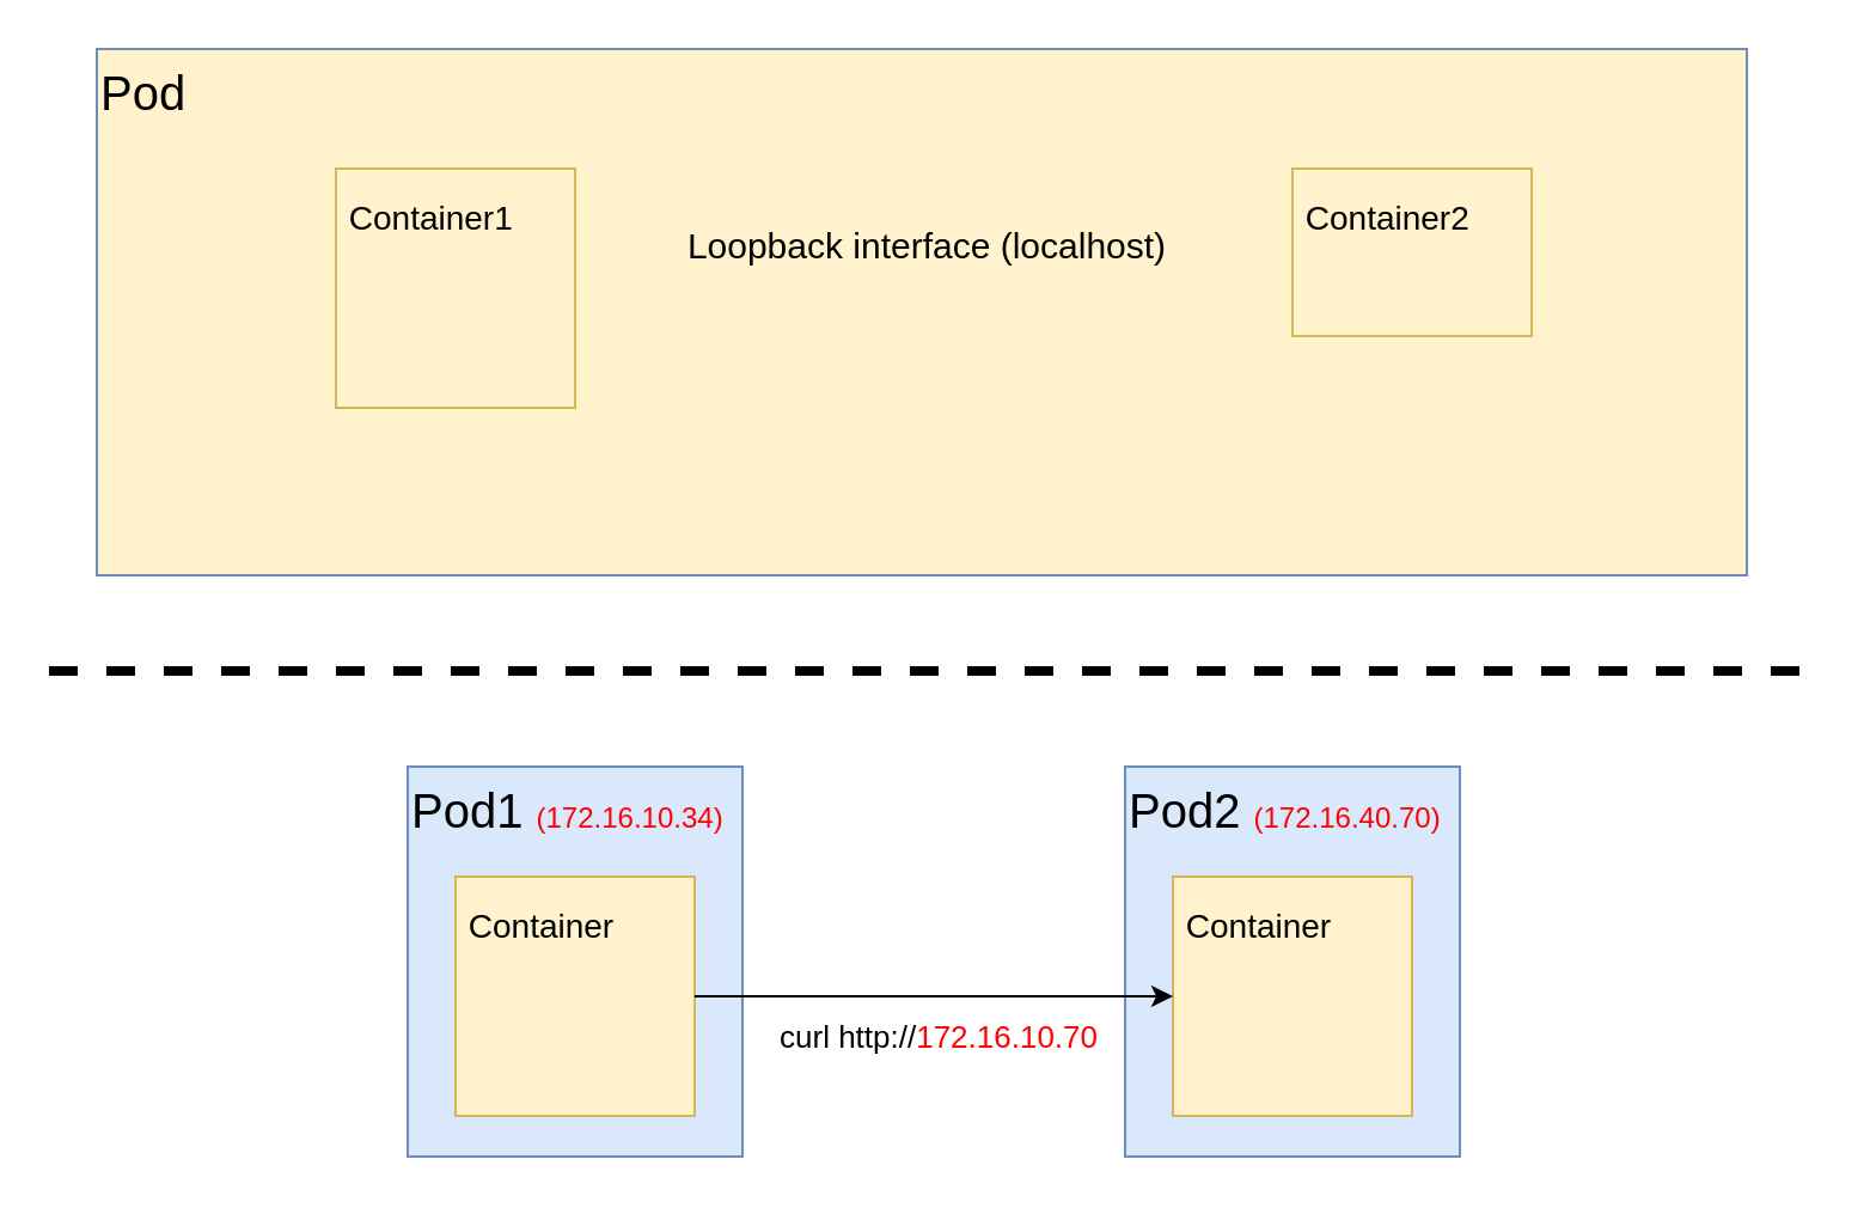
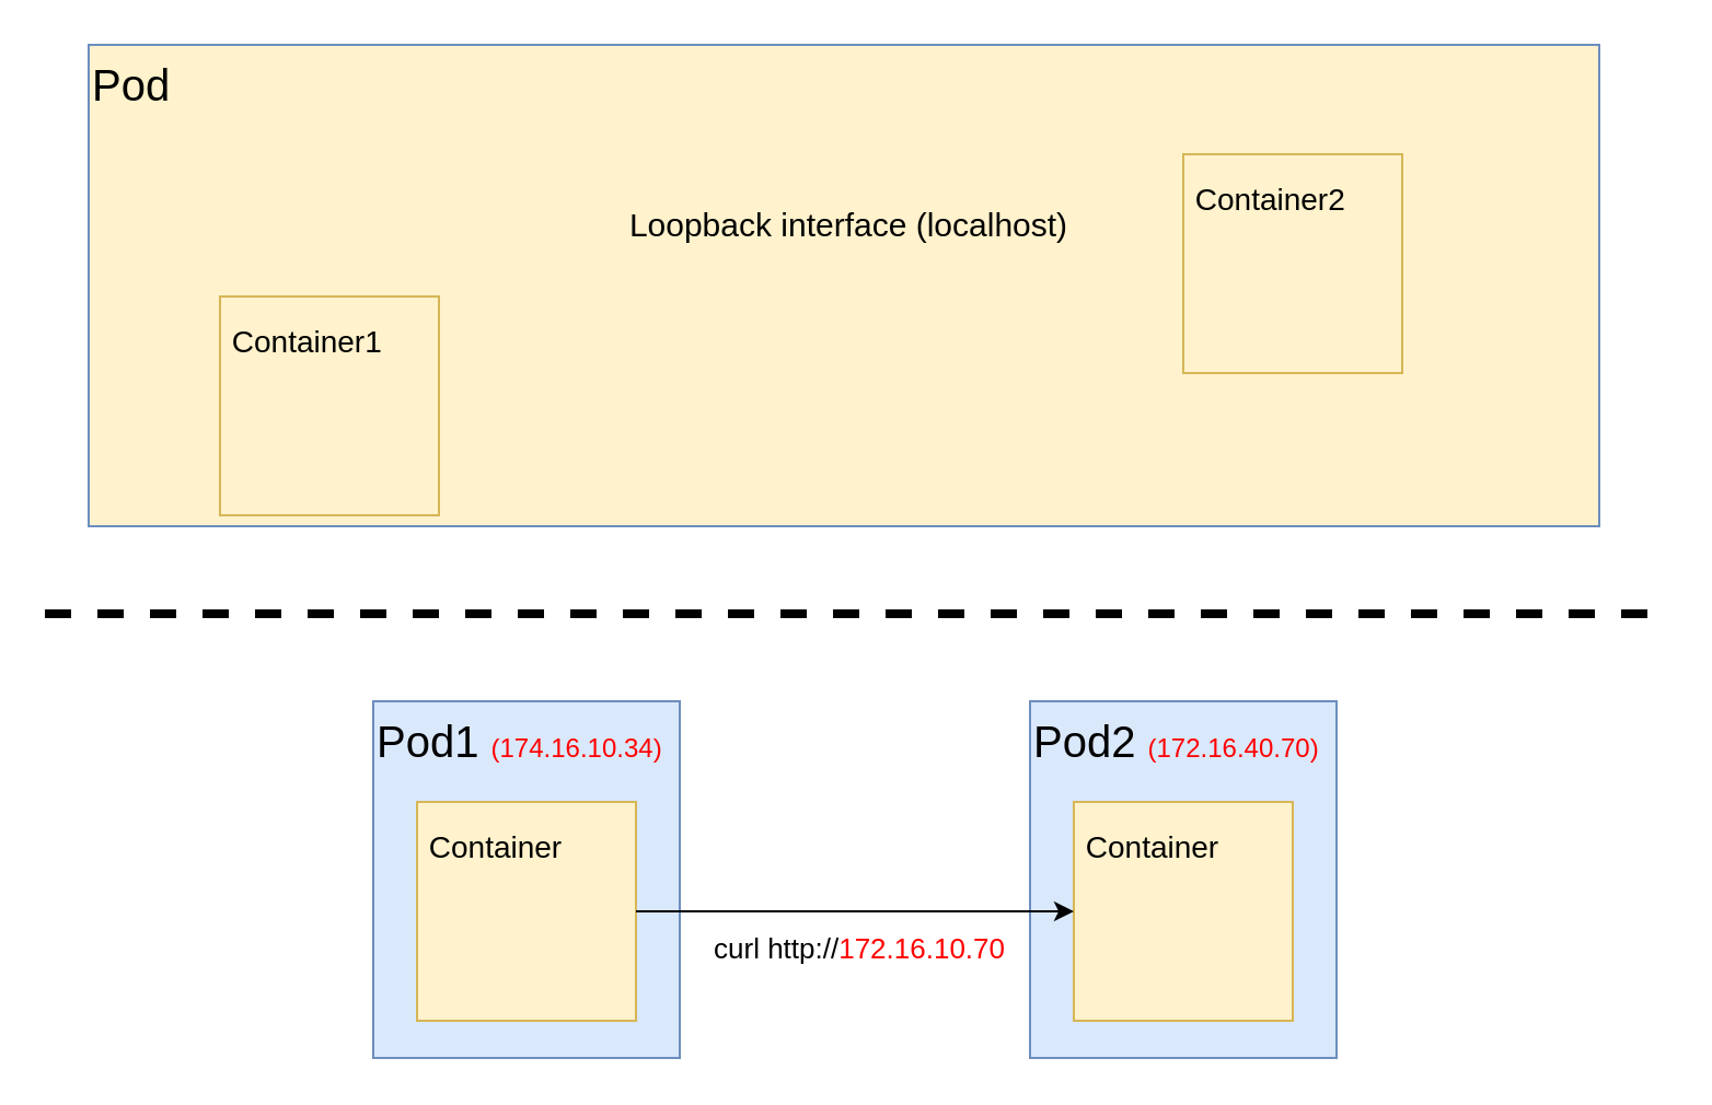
  <mxCell id="0" />
  <mxCell id="1" parent="0" />
  <mxCell id="2" value="Pod" style="rounded=0;whiteSpace=wrap;html=1;fillColor=#fff2cc;strokeColor=#6c8ebf;align=left;verticalAlign=top;fontSize=20;" vertex="1" parent="1"><mxGeometry x="40" y="20" width="690" height="220" as="geometry" /></mxCell>
- <mxCell id="3" value="&lt;font style=&quot;font-size: 14px&quot;&gt;&amp;nbsp;Container1&lt;/font&gt;" style="whiteSpace=wrap;html=1;aspect=fixed;fontSize=20;fillColor=#fff2cc;strokeColor=#d6b656;verticalAlign=top;align=left;" vertex="1" parent="1"><mxGeometry x="140" y="70" width="100" height="100" as="geometry" /></mxCell>
- <mxCell id="4" value="&lt;font style=&quot;font-size: 14px&quot;&gt;&amp;nbsp;Container2&lt;br&gt;&lt;/font&gt;" style="whiteSpace=wrap;html=1;aspect=fixed;fontSize=20;fillColor=#fff2cc;strokeColor=#d6b656;verticalAlign=top;align=left;" vertex="1" parent="1"><mxGeometry x="540" y="70" width="100" height="70" as="geometry" /></mxCell>
+ <mxCell id="3" value="&lt;font style=&quot;font-size: 14px&quot;&gt;&amp;nbsp;Container1&lt;/font&gt;" style="whiteSpace=wrap;html=1;aspect=fixed;fontSize=20;fillColor=#fff2cc;strokeColor=#d6b656;verticalAlign=top;align=left;" vertex="1" parent="1"><mxGeometry x="100" y="135" width="100" height="100" as="geometry" /></mxCell>
+ <mxCell id="4" value="&lt;font style=&quot;font-size: 14px&quot;&gt;&amp;nbsp;Container2&lt;br&gt;&lt;/font&gt;" style="whiteSpace=wrap;html=1;aspect=fixed;fontSize=20;fillColor=#fff2cc;strokeColor=#d6b656;verticalAlign=top;align=left;" vertex="1" parent="1"><mxGeometry x="540" y="70" width="100" height="100" as="geometry" /></mxCell>
  <mxCell id="5" value="&lt;font style=&quot;font-size: 15px&quot;&gt;Loopback interface (localhost)&lt;/font&gt;" style="text;html=1;resizable=0;points=[];align=center;verticalAlign=middle;labelBackgroundColor=none;fontSize=20;" vertex="1" connectable="0" parent="1"><mxGeometry x="320" y="80" as="geometry"><mxPoint x="66" y="19" as="offset" /></mxGeometry></mxCell>
- <mxCell id="6" value="Pod1&amp;nbsp;&lt;span style=&quot;font-family: sans-serif&quot;&gt;&lt;font style=&quot;font-size: 12px&quot; color=&quot;#ff0000&quot;&gt;(172.16.10.34)&lt;/font&gt;&lt;/span&gt;" style="rounded=0;whiteSpace=wrap;html=1;fillColor=#dae8fc;strokeColor=#6c8ebf;align=left;verticalAlign=top;fontSize=20;" vertex="1" parent="1"><mxGeometry x="170" y="320" width="140" height="163" as="geometry" /></mxCell>
+ <mxCell id="6" value="Pod1&amp;nbsp;&lt;span style=&quot;font-family: sans-serif&quot;&gt;&lt;font style=&quot;font-size: 12px&quot; color=&quot;#ff0000&quot;&gt;(174.16.10.34)&lt;/font&gt;&lt;/span&gt;" style="rounded=0;whiteSpace=wrap;html=1;fillColor=#dae8fc;strokeColor=#6c8ebf;align=left;verticalAlign=top;fontSize=20;" vertex="1" parent="1"><mxGeometry x="170" y="320" width="140" height="163" as="geometry" /></mxCell>
  <mxCell id="7" value="&lt;font style=&quot;font-size: 14px&quot;&gt;&amp;nbsp;Container&lt;br&gt;&lt;br&gt;&lt;/font&gt;" style="whiteSpace=wrap;html=1;aspect=fixed;fontSize=20;fillColor=#fff2cc;strokeColor=#d6b656;verticalAlign=top;align=left;" vertex="1" parent="1"><mxGeometry x="190" y="366" width="100" height="100" as="geometry" /></mxCell>
  <mxCell id="8" value="Pod2&amp;nbsp;&lt;span style=&quot;color: rgb(255 , 0 , 0) ; font-family: sans-serif ; font-size: 12px&quot;&gt;(172.16.40.70)&lt;/span&gt;" style="rounded=0;whiteSpace=wrap;html=1;fillColor=#dae8fc;strokeColor=#6c8ebf;align=left;verticalAlign=top;fontSize=20;" vertex="1" parent="1"><mxGeometry x="470" y="320" width="140" height="163" as="geometry" /></mxCell>
  <mxCell id="9" value="&lt;font style=&quot;font-size: 14px&quot;&gt;&amp;nbsp;Container&lt;br&gt;&lt;/font&gt;" style="whiteSpace=wrap;html=1;aspect=fixed;fontSize=20;fillColor=#fff2cc;strokeColor=#d6b656;verticalAlign=top;align=left;" vertex="1" parent="1"><mxGeometry x="490" y="366" width="100" height="100" as="geometry" /></mxCell>
  <mxCell id="10" style="edgeStyle=orthogonalEdgeStyle;rounded=0;orthogonalLoop=1;jettySize=auto;html=1;exitX=1;exitY=0.5;exitDx=0;exitDy=0;entryX=0;entryY=0.5;entryDx=0;entryDy=0;fontSize=20;" edge="1" parent="1" source="7" target="9"><mxGeometry relative="1" as="geometry" /></mxCell>
  <mxCell id="11" value="&lt;font style=&quot;font-size: 13px&quot;&gt;&lt;font style=&quot;font-size: 13px&quot;&gt;curl http://&lt;/font&gt;&lt;span style=&quot;font-family: sans-serif ; text-align: left ; white-space: normal&quot;&gt;&lt;font color=&quot;#ff0000&quot; style=&quot;font-size: 13px&quot;&gt;172.16.10.70&lt;/font&gt;&lt;/span&gt;&lt;/font&gt;" style="text;html=1;resizable=0;points=[];align=center;verticalAlign=middle;labelBackgroundColor=none;fontSize=20;" vertex="1" connectable="0" parent="1"><mxGeometry x="320" y="410" as="geometry"><mxPoint x="71" y="19" as="offset" /></mxGeometry></mxCell>
  <mxCell id="12" value="" style="endArrow=none;dashed=1;html=1;fontSize=20;strokeWidth=4;" edge="1" parent="1"><mxGeometry width="50" height="50" relative="1" as="geometry"><mxPoint x="20" y="280" as="sourcePoint" /><mxPoint x="760" y="280" as="targetPoint" /></mxGeometry></mxCell>
